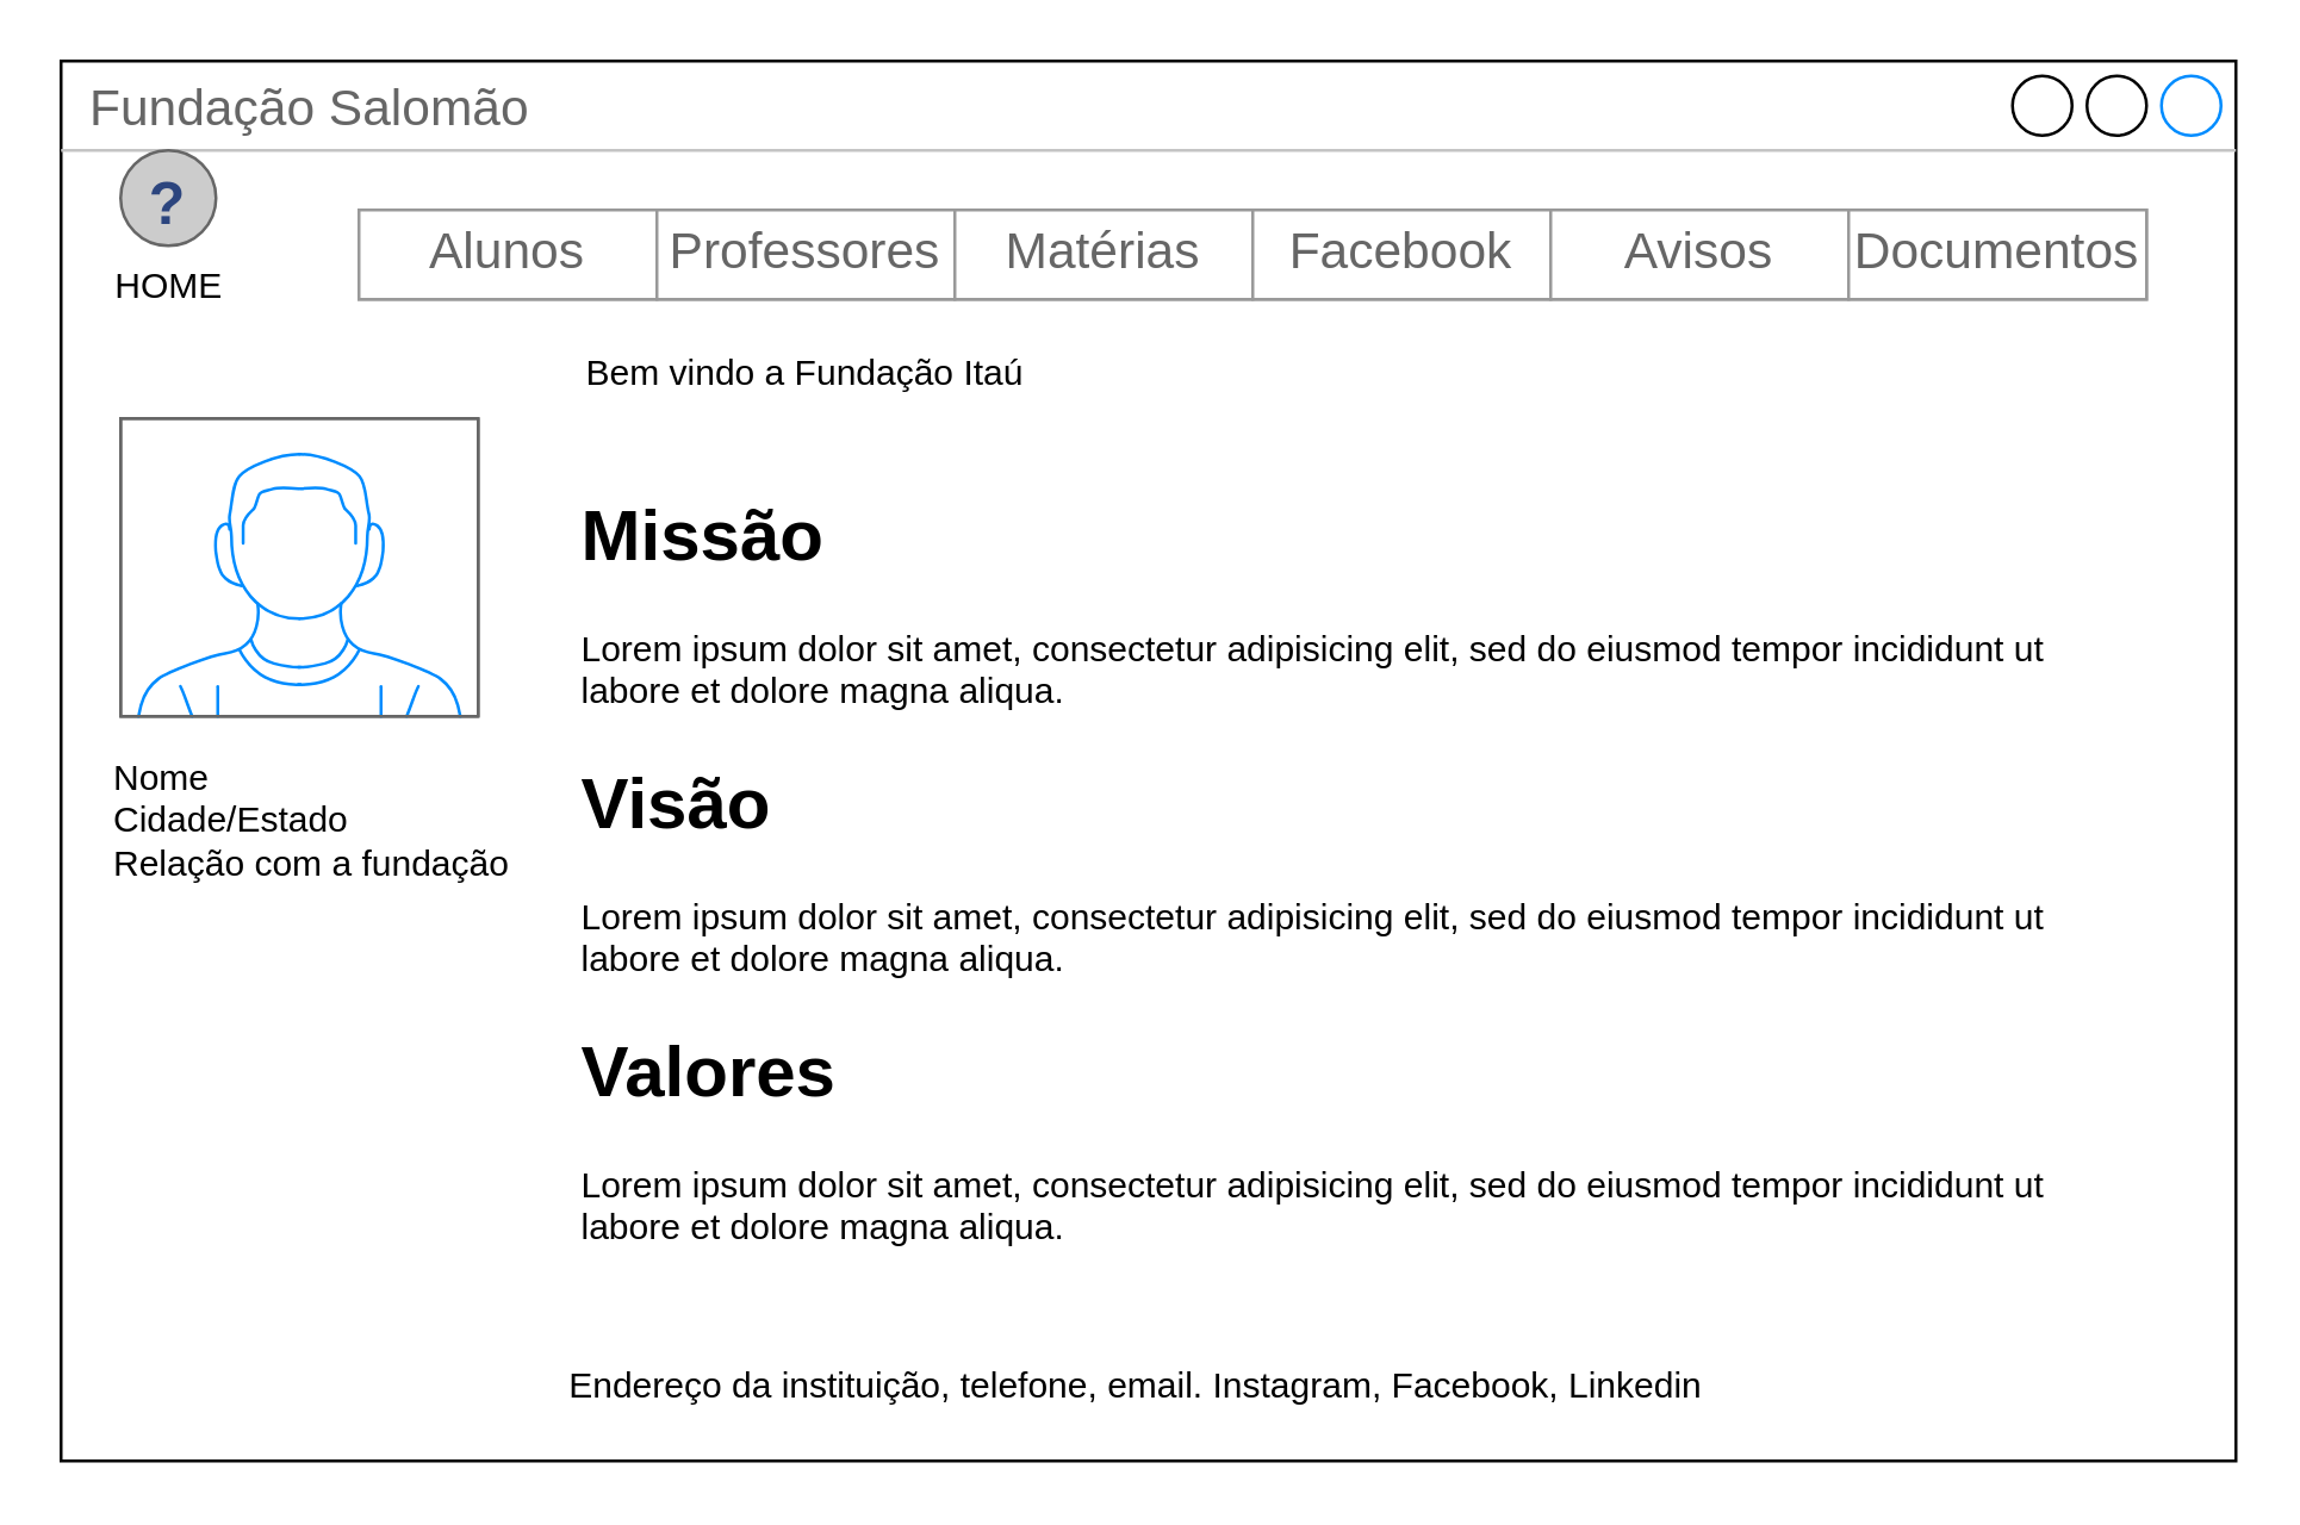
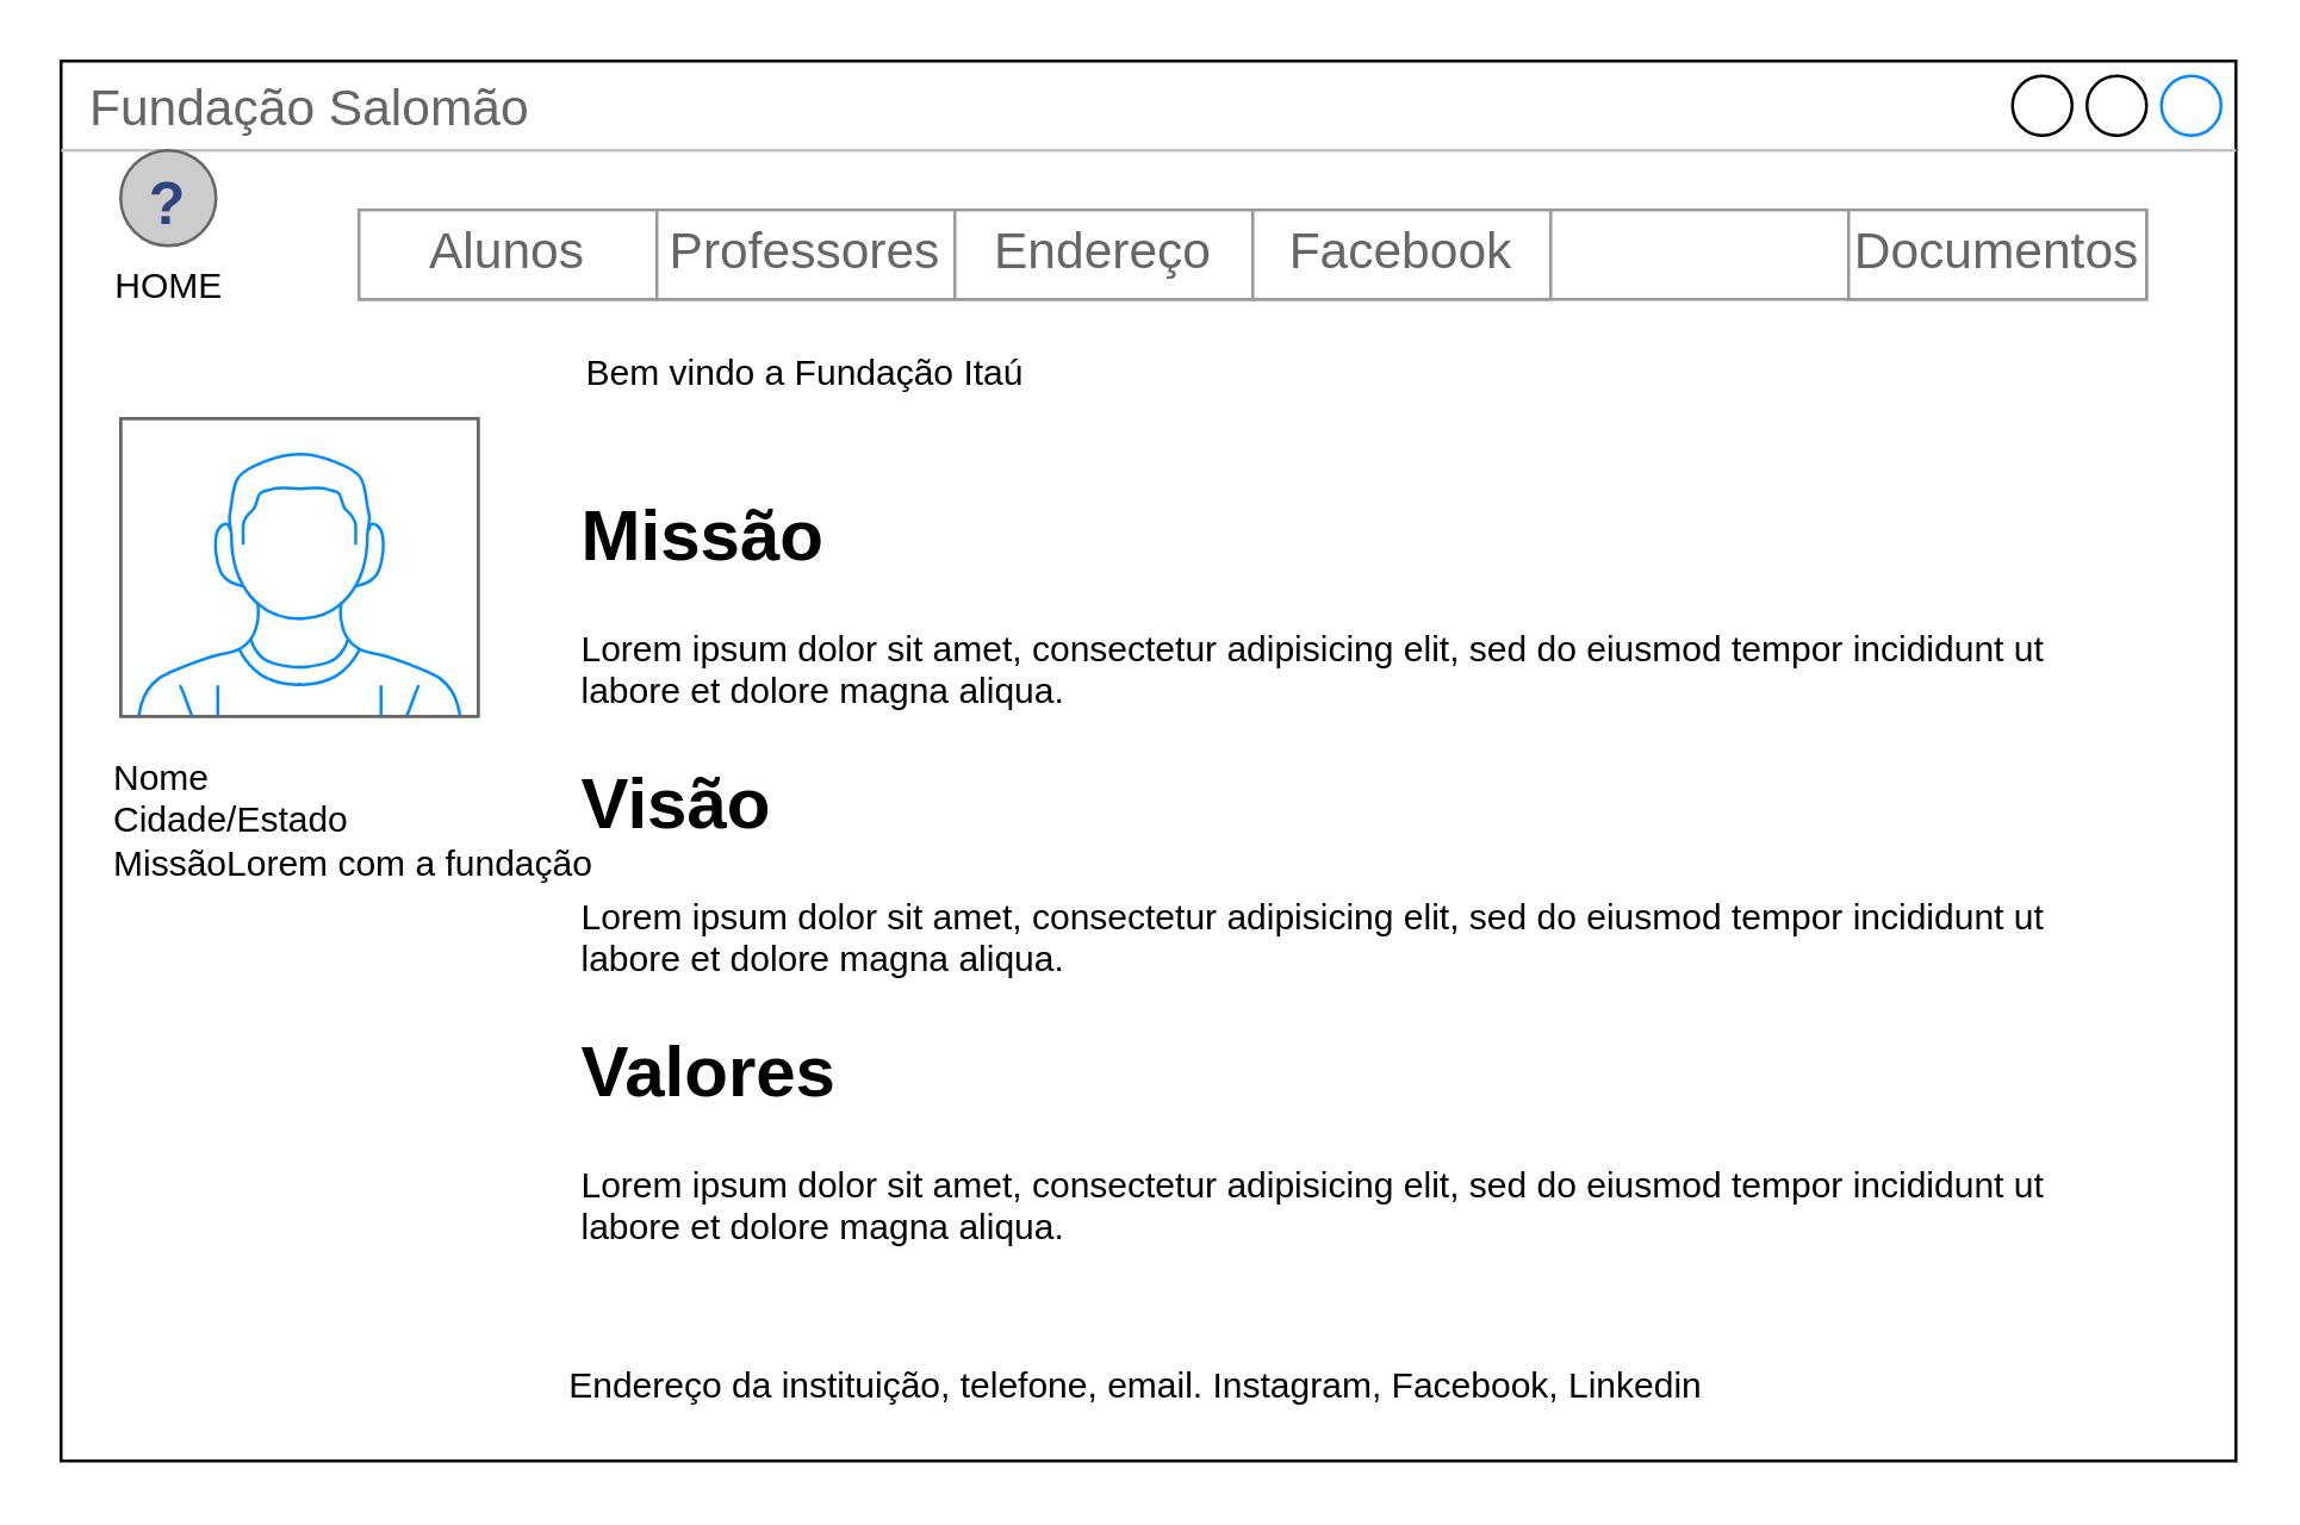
  <mxCell id="0" />
  <mxCell id="1" parent="0" />
  <mxCell id="2" value="Fundação Salomão" style="strokeWidth=1;shadow=0;dashed=0;align=center;html=1;shape=mxgraph.mockup.containers.window;align=left;verticalAlign=top;spacingLeft=8;strokeColor2=#008cff;strokeColor3=#c4c4c4;fontColor=#666666;mainText=;fontSize=17;labelBackgroundColor=none;whiteSpace=wrap;" parent="1" vertex="1"><mxGeometry x="20" y="20" width="730" height="470" as="geometry" /></mxCell>
  <mxCell id="3" value="" style="strokeWidth=1;shadow=0;dashed=0;align=center;html=1;shape=mxgraph.mockup.forms.rrect;rSize=0;strokeColor=#999999;" parent="1" vertex="1"><mxGeometry x="120" y="70" width="600" height="30" as="geometry" /></mxCell>
  <mxCell id="4" value="Alunos" style="strokeColor=inherit;fillColor=inherit;gradientColor=inherit;strokeWidth=1;shadow=0;dashed=0;align=center;html=1;shape=mxgraph.mockup.forms.rrect;rSize=0;fontSize=17;fontColor=#666666;whiteSpace=wrap;" parent="3" vertex="1"><mxGeometry width="100" height="30" as="geometry" /></mxCell>
  <mxCell id="5" value="Professores" style="strokeColor=inherit;fillColor=inherit;gradientColor=inherit;strokeWidth=1;shadow=0;dashed=0;align=center;html=1;shape=mxgraph.mockup.forms.rrect;rSize=0;fontSize=17;fontColor=#666666;whiteSpace=wrap;" parent="3" vertex="1"><mxGeometry x="100" width="100" height="30" as="geometry" /></mxCell>
- <mxCell id="6" value="Matérias" style="strokeColor=inherit;fillColor=inherit;gradientColor=inherit;strokeWidth=1;shadow=0;dashed=0;align=center;html=1;shape=mxgraph.mockup.forms.rrect;rSize=0;fontSize=17;fontColor=#666666;whiteSpace=wrap;" parent="3" vertex="1"><mxGeometry x="200" width="100" height="30" as="geometry" /></mxCell>
+ <mxCell id="6" value="Endereço" style="strokeColor=inherit;fillColor=inherit;gradientColor=inherit;strokeWidth=1;shadow=0;dashed=0;align=center;html=1;shape=mxgraph.mockup.forms.rrect;rSize=0;fontSize=17;fontColor=#666666;whiteSpace=wrap;" parent="3" vertex="1"><mxGeometry x="200" width="100" height="30" as="geometry" /></mxCell>
  <mxCell id="7" value="Facebook" style="strokeColor=inherit;fillColor=inherit;gradientColor=inherit;strokeWidth=1;shadow=0;dashed=0;align=center;html=1;shape=mxgraph.mockup.forms.rrect;rSize=0;fontSize=17;fontColor=#666666;whiteSpace=wrap;" parent="3" vertex="1"><mxGeometry x="300" width="100" height="30" as="geometry" /></mxCell>
- <mxCell id="8" value="Avisos" style="strokeColor=inherit;fillColor=inherit;gradientColor=inherit;strokeWidth=1;shadow=0;dashed=0;align=center;html=1;shape=mxgraph.mockup.forms.rrect;rSize=0;fontSize=17;fontColor=#666666;whiteSpace=wrap;" parent="3" vertex="1"><mxGeometry x="400" width="100" height="30" as="geometry" /></mxCell>
  <mxCell id="9" value="Documentos" style="strokeColor=inherit;fillColor=inherit;gradientColor=inherit;strokeWidth=1;shadow=0;dashed=0;align=center;html=1;shape=mxgraph.mockup.forms.rrect;rSize=0;fontSize=17;fontColor=#666666;whiteSpace=wrap;" parent="3" vertex="1"><mxGeometry x="500" width="100" height="30" as="geometry" /></mxCell>
  <mxCell id="10" value="HOME" style="verticalLabelPosition=bottom;shadow=0;dashed=0;align=center;html=1;verticalAlign=top;strokeWidth=1;shape=mxgraph.mockup.misc.help_icon;" parent="1" vertex="1"><mxGeometry x="40" y="50" width="32" height="32" as="geometry" /></mxCell>
  <mxCell id="11" value="Bem vindo a Fundação Itaú" style="text;html=1;strokeColor=none;fillColor=none;align=center;verticalAlign=middle;whiteSpace=wrap;rounded=0;" parent="1" vertex="1"><mxGeometry x="180" y="110" width="180" height="30" as="geometry" /></mxCell>
  <mxCell id="12" value="" style="verticalLabelPosition=bottom;shadow=0;dashed=0;align=center;html=1;verticalAlign=top;strokeWidth=1;shape=mxgraph.mockup.containers.userMale;strokeColor=#666666;strokeColor2=#008cff;" parent="1" vertex="1"><mxGeometry x="40" y="140" width="120" height="100" as="geometry" /></mxCell>
- <mxCell id="13" value="&lt;div align=&quot;left&quot;&gt;Nome&lt;/div&gt;&lt;div align=&quot;left&quot;&gt;Cidade/Estado&lt;/div&gt;&lt;div align=&quot;left&quot;&gt;Relação com a fundação&lt;br&gt;&lt;/div&gt;" style="text;html=1;strokeColor=none;fillColor=none;align=left;verticalAlign=middle;whiteSpace=wrap;rounded=0;" parent="1" vertex="1"><mxGeometry x="36" y="250" width="164" height="50" as="geometry" /></mxCell>
+ <mxCell id="13" value="&lt;div align=&quot;left&quot;&gt;Nome&lt;/div&gt;&lt;div align=&quot;left&quot;&gt;Cidade/Estado&lt;/div&gt;&lt;div align=&quot;left&quot;&gt;MissãoLorem com a fundação&lt;br&gt;&lt;/div&gt;" style="text;html=1;strokeColor=none;fillColor=none;align=left;verticalAlign=middle;whiteSpace=wrap;rounded=0;" parent="1" vertex="1"><mxGeometry x="36" y="250" width="164" height="50" as="geometry" /></mxCell>
  <mxCell id="14" value="&lt;h1&gt;Missão&lt;/h1&gt;&lt;p&gt;Lorem ipsum dolor sit amet, consectetur adipisicing elit, sed do eiusmod tempor incididunt ut labore et dolore magna aliqua.&lt;/p&gt;" style="text;html=1;strokeColor=none;fillColor=none;spacing=5;spacingTop=-20;whiteSpace=wrap;overflow=hidden;rounded=0;" parent="1" vertex="1"><mxGeometry x="190" y="160" width="530" height="120" as="geometry" /></mxCell>
  <mxCell id="15" value="&lt;h1&gt;Visão&lt;/h1&gt;&lt;p&gt;Lorem ipsum dolor sit amet, consectetur adipisicing elit, sed do eiusmod tempor incididunt ut labore et dolore magna aliqua.&lt;/p&gt;" style="text;html=1;strokeColor=none;fillColor=none;spacing=5;spacingTop=-20;whiteSpace=wrap;overflow=hidden;rounded=0;" parent="1" vertex="1"><mxGeometry x="190" y="250" width="520" height="120" as="geometry" /></mxCell>
  <mxCell id="16" value="&lt;h1&gt;Valores&lt;/h1&gt;&lt;p&gt;Lorem ipsum dolor sit amet, consectetur adipisicing elit, sed do eiusmod tempor incididunt ut labore et dolore magna aliqua.&lt;/p&gt;" style="text;html=1;strokeColor=none;fillColor=none;spacing=5;spacingTop=-20;whiteSpace=wrap;overflow=hidden;rounded=0;" parent="1" vertex="1"><mxGeometry x="190" y="340" width="510" height="120" as="geometry" /></mxCell>
  <mxCell id="17" value="Endereço da instituição, telefone, email. Instagram, Facebook, Linkedin" style="text;html=1;strokeColor=none;fillColor=none;align=center;verticalAlign=middle;whiteSpace=wrap;rounded=0;" parent="1" vertex="1"><mxGeometry x="82" y="450" width="598" height="30" as="geometry" /></mxCell>
